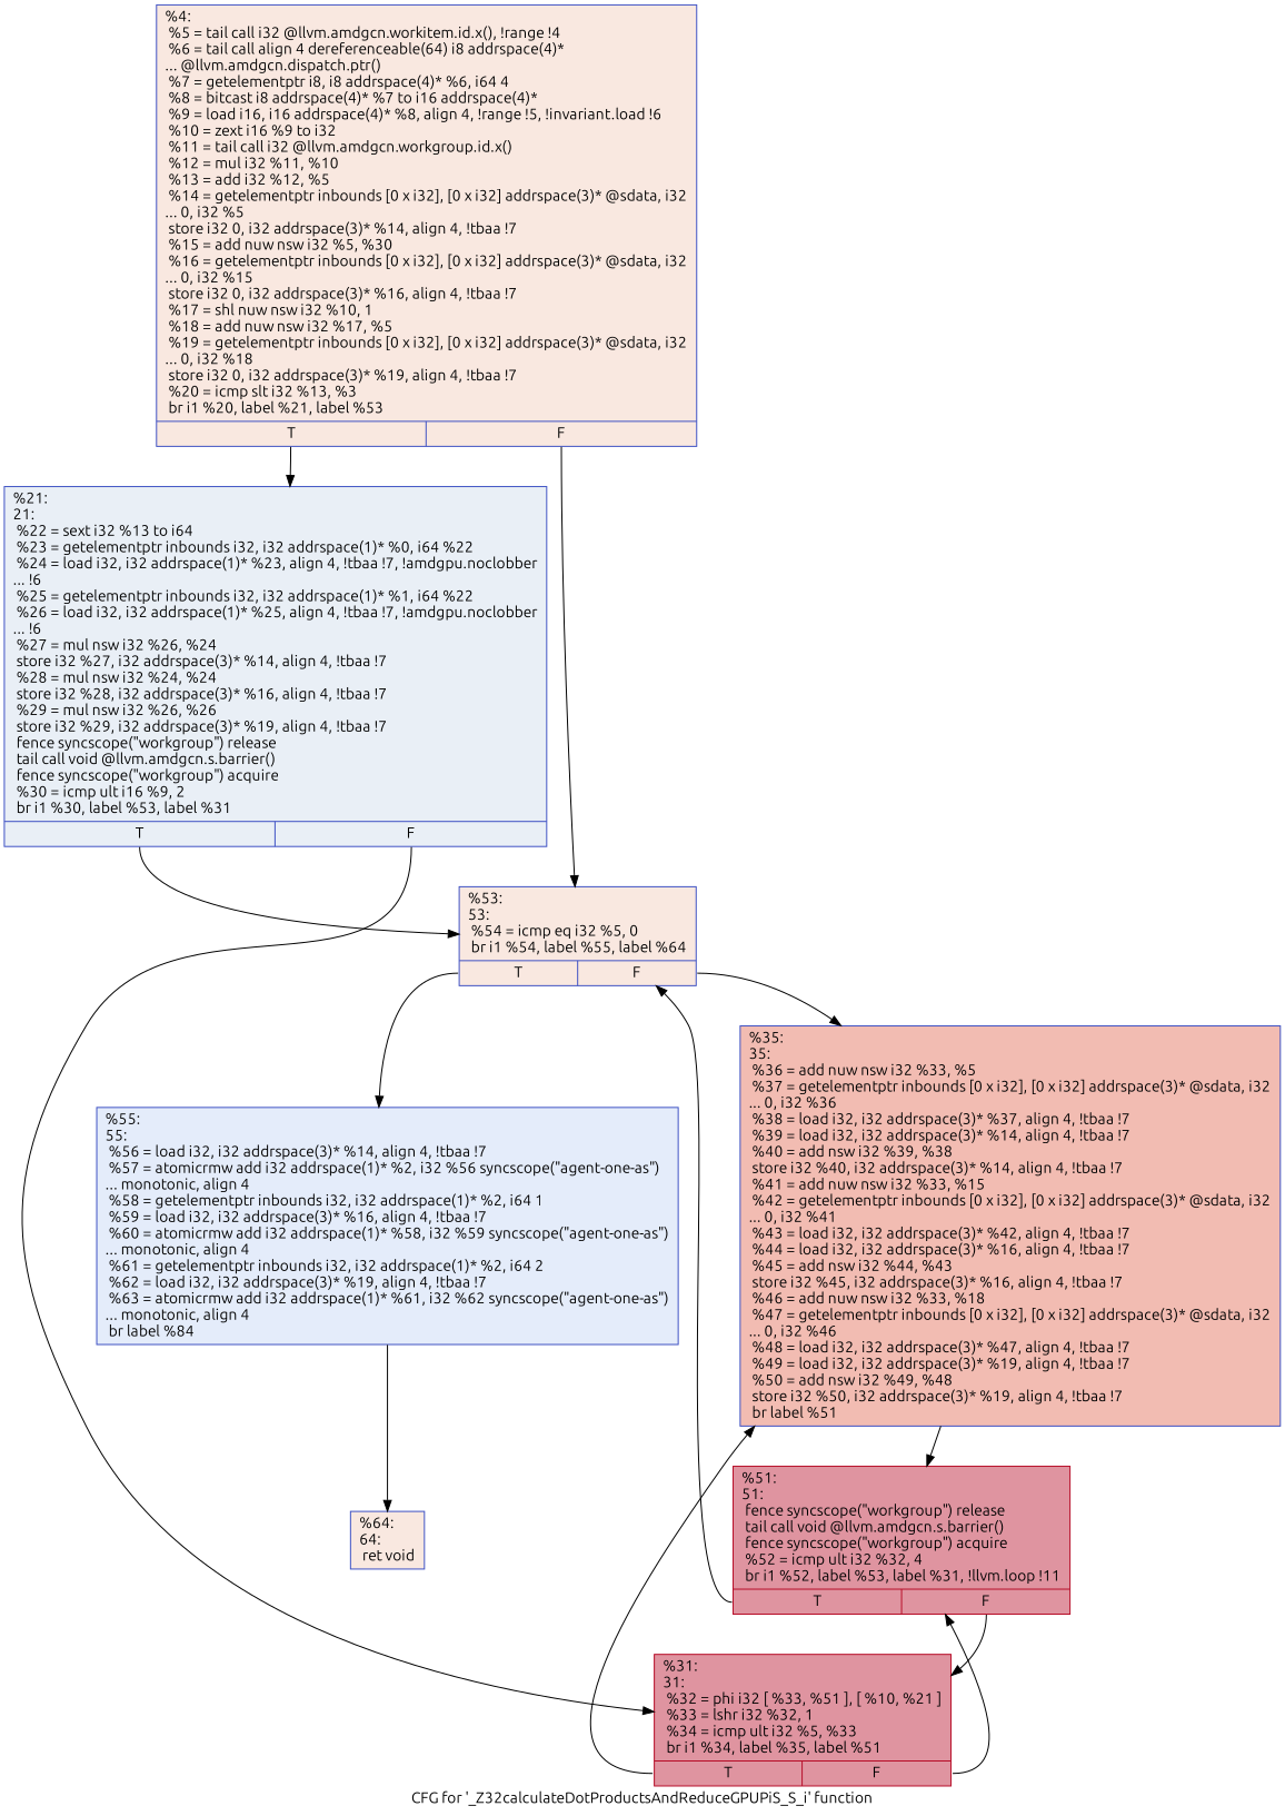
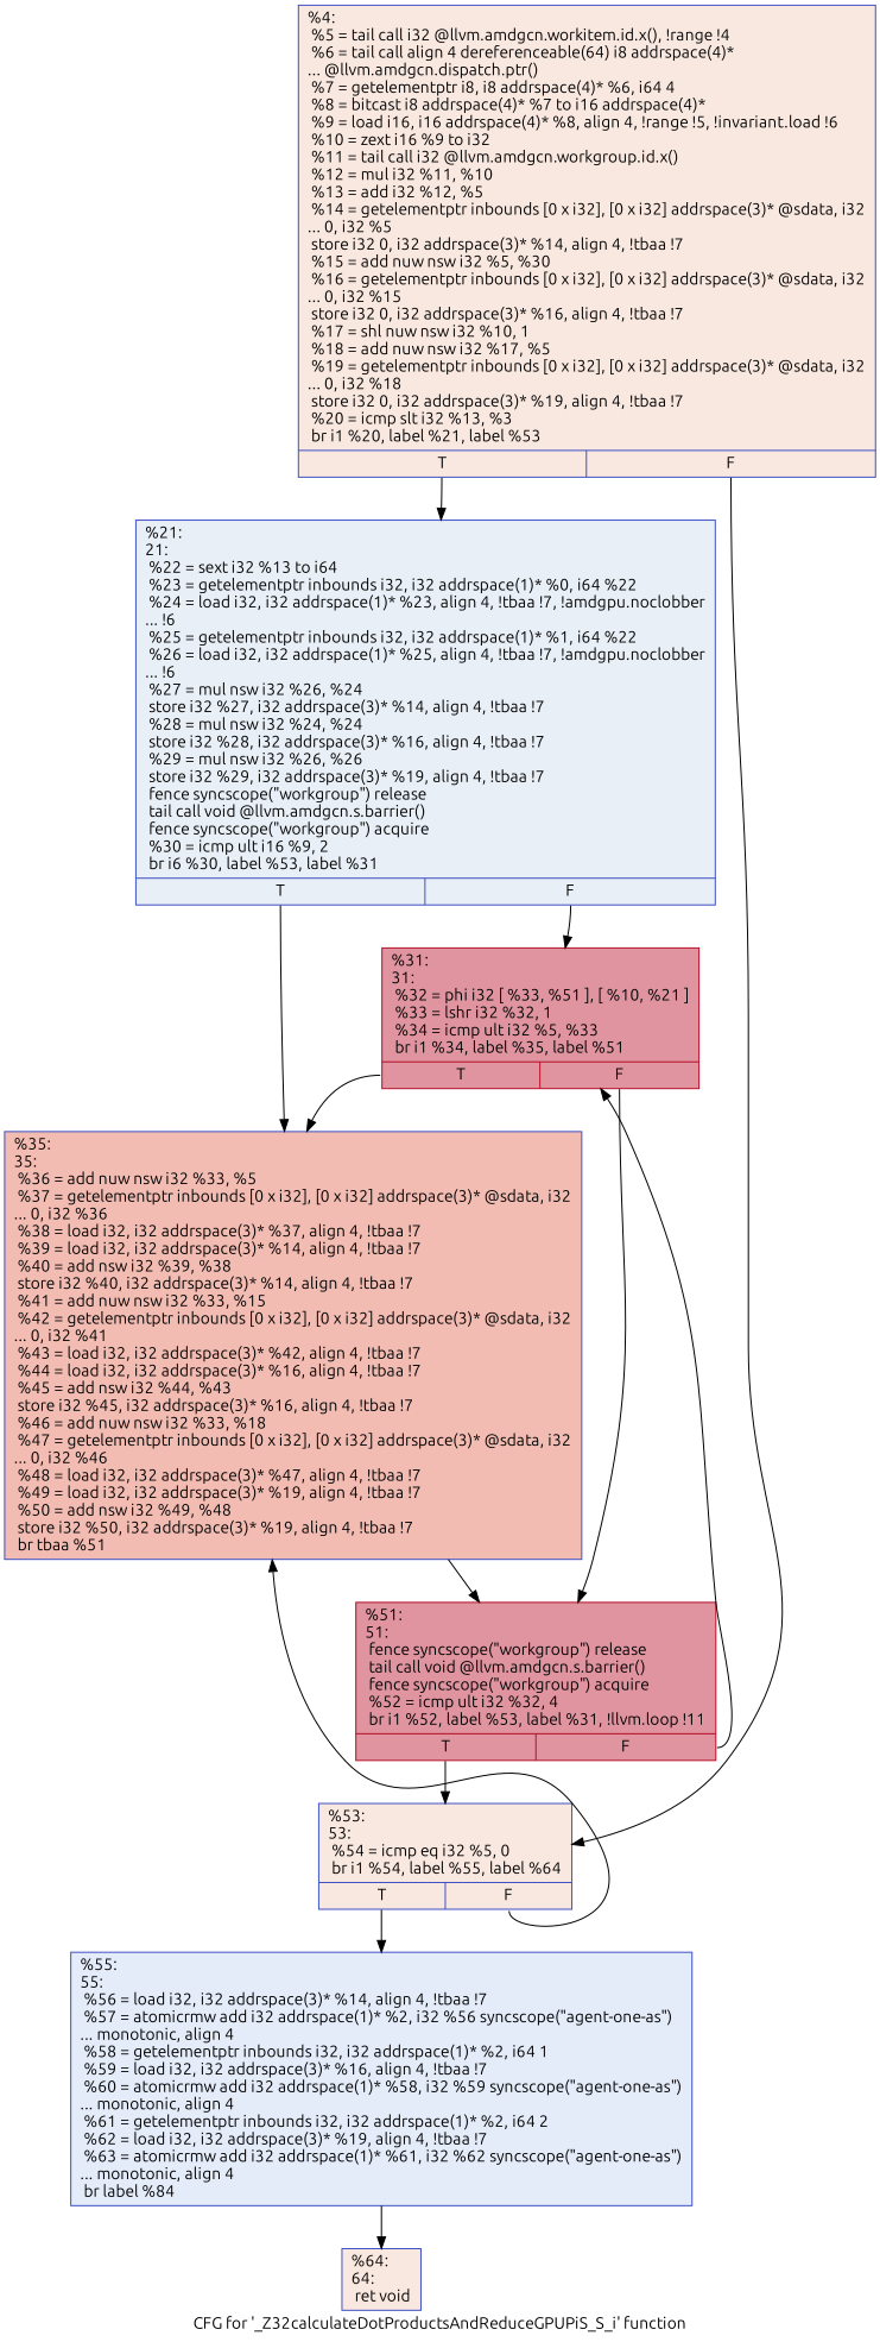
  digraph {
    fontname=Ubuntu
    label="CFG for '_Z32calculateDotProductsAndReduceGPUPiS_S_i' function"
    node [color="#3d50c3ff" fillcolor="#f1ccb870" fontname=Ubuntu shape=record style=filled]
    edge [fontname=Ubuntu tailport=s0]
    n1 [label="{%4:\l  %5 = tail call i32 @llvm.amdgcn.workitem.id.x(), !range !4\l  %6 = tail call align 4 dereferenceable(64) i8 addrspace(4)*\l... @llvm.amdgcn.dispatch.ptr()\l  %7 = getelementptr i8, i8 addrspace(4)* %6, i64 4\l  %8 = bitcast i8 addrspace(4)* %7 to i16 addrspace(4)*\l  %9 = load i16, i16 addrspace(4)* %8, align 4, !range !5, !invariant.load !6\l  %10 = zext i16 %9 to i32\l  %11 = tail call i32 @llvm.amdgcn.workgroup.id.x()\l  %12 = mul i32 %11, %10\l  %13 = add i32 %12, %5\l  %14 = getelementptr inbounds [0 x i32], [0 x i32] addrspace(3)* @sdata, i32\l... 0, i32 %5\l  store i32 0, i32 addrspace(3)* %14, align 4, !tbaa !7\l  %15 = add nuw nsw i32 %5, %30\l  %16 = getelementptr inbounds [0 x i32], [0 x i32] addrspace(3)* @sdata, i32\l... 0, i32 %15\l  store i32 0, i32 addrspace(3)* %16, align 4, !tbaa !7\l  %17 = shl nuw nsw i32 %10, 1\l  %18 = add nuw nsw i32 %17, %5\l  %19 = getelementptr inbounds [0 x i32], [0 x i32] addrspace(3)* @sdata, i32\l... 0, i32 %18\l  store i32 0, i32 addrspace(3)* %19, align 4, !tbaa !7\l  %20 = icmp slt i32 %13, %3\l  br i1 %20, label %21, label %53\l|{<s0>T|<s1>F}}"]
-   n2 [fillcolor="#cedaeb70" label="{%21:\l21:                                               \l  %22 = sext i32 %13 to i64\l  %23 = getelementptr inbounds i32, i32 addrspace(1)* %0, i64 %22\l  %24 = load i32, i32 addrspace(1)* %23, align 4, !tbaa !7, !amdgpu.noclobber\l... !6\l  %25 = getelementptr inbounds i32, i32 addrspace(1)* %1, i64 %22\l  %26 = load i32, i32 addrspace(1)* %25, align 4, !tbaa !7, !amdgpu.noclobber\l... !6\l  %27 = mul nsw i32 %26, %24\l  store i32 %27, i32 addrspace(3)* %14, align 4, !tbaa !7\l  %28 = mul nsw i32 %24, %24\l  store i32 %28, i32 addrspace(3)* %16, align 4, !tbaa !7\l  %29 = mul nsw i32 %26, %26\l  store i32 %29, i32 addrspace(3)* %19, align 4, !tbaa !7\l  fence syncscope(\"workgroup\") release\l  tail call void @llvm.amdgcn.s.barrier()\l  fence syncscope(\"workgroup\") acquire\l  %30 = icmp ult i16 %9, 2\l  br i1 %30, label %53, label %31\l|{<s0>T|<s1>F}}"]
+   n2 [fillcolor="#cedaeb70" label="{%21:\l21:                                               \l  %22 = sext i32 %13 to i64\l  %23 = getelementptr inbounds i32, i32 addrspace(1)* %0, i64 %22\l  %24 = load i32, i32 addrspace(1)* %23, align 4, !tbaa !7, !amdgpu.noclobber\l... !6\l  %25 = getelementptr inbounds i32, i32 addrspace(1)* %1, i64 %22\l  %26 = load i32, i32 addrspace(1)* %25, align 4, !tbaa !7, !amdgpu.noclobber\l... !6\l  %27 = mul nsw i32 %26, %24\l  store i32 %27, i32 addrspace(3)* %14, align 4, !tbaa !7\l  %28 = mul nsw i32 %24, %24\l  store i32 %28, i32 addrspace(3)* %16, align 4, !tbaa !7\l  %29 = mul nsw i32 %26, %26\l  store i32 %29, i32 addrspace(3)* %19, align 4, !tbaa !7\l  fence syncscope(\"workgroup\") release\l  tail call void @llvm.amdgcn.s.barrier()\l  fence syncscope(\"workgroup\") acquire\l  %30 = icmp ult i16 %9, 2\l  br i6 %30, label %53, label %31\l|{<s0>T|<s1>F}}"]
    n3 [label="{%53:\l53:                                               \l  %54 = icmp eq i32 %5, 0\l  br i1 %54, label %55, label %64\l|{<s0>T|<s1>F}}"]
    n4 [color="#b70d28ff" fillcolor="#b70d2870" label="{%31:\l31:                                               \l  %32 = phi i32 [ %33, %51 ], [ %10, %21 ]\l  %33 = lshr i32 %32, 1\l  %34 = icmp ult i32 %5, %33\l  br i1 %34, label %35, label %51\l|{<s0>T|<s1>F}}"]
    n5 [fillcolor="#c1d4f470" label="{%55:\l55:                                               \l  %56 = load i32, i32 addrspace(3)* %14, align 4, !tbaa !7\l  %57 = atomicrmw add i32 addrspace(1)* %2, i32 %56 syncscope(\"agent-one-as\")\l... monotonic, align 4\l  %58 = getelementptr inbounds i32, i32 addrspace(1)* %2, i64 1\l  %59 = load i32, i32 addrspace(3)* %16, align 4, !tbaa !7\l  %60 = atomicrmw add i32 addrspace(1)* %58, i32 %59 syncscope(\"agent-one-as\")\l... monotonic, align 4\l  %61 = getelementptr inbounds i32, i32 addrspace(1)* %2, i64 2\l  %62 = load i32, i32 addrspace(3)* %19, align 4, !tbaa !7\l  %63 = atomicrmw add i32 addrspace(1)* %61, i32 %62 syncscope(\"agent-one-as\")\l... monotonic, align 4\l  br label %84\l}"]
-   n6 [fillcolor="#e1675170" label="{%35:\l35:                                               \l  %36 = add nuw nsw i32 %33, %5\l  %37 = getelementptr inbounds [0 x i32], [0 x i32] addrspace(3)* @sdata, i32\l... 0, i32 %36\l  %38 = load i32, i32 addrspace(3)* %37, align 4, !tbaa !7\l  %39 = load i32, i32 addrspace(3)* %14, align 4, !tbaa !7\l  %40 = add nsw i32 %39, %38\l  store i32 %40, i32 addrspace(3)* %14, align 4, !tbaa !7\l  %41 = add nuw nsw i32 %33, %15\l  %42 = getelementptr inbounds [0 x i32], [0 x i32] addrspace(3)* @sdata, i32\l... 0, i32 %41\l  %43 = load i32, i32 addrspace(3)* %42, align 4, !tbaa !7\l  %44 = load i32, i32 addrspace(3)* %16, align 4, !tbaa !7\l  %45 = add nsw i32 %44, %43\l  store i32 %45, i32 addrspace(3)* %16, align 4, !tbaa !7\l  %46 = add nuw nsw i32 %33, %18\l  %47 = getelementptr inbounds [0 x i32], [0 x i32] addrspace(3)* @sdata, i32\l... 0, i32 %46\l  %48 = load i32, i32 addrspace(3)* %47, align 4, !tbaa !7\l  %49 = load i32, i32 addrspace(3)* %19, align 4, !tbaa !7\l  %50 = add nsw i32 %49, %48\l  store i32 %50, i32 addrspace(3)* %19, align 4, !tbaa !7\l  br label %51\l}"]
+   n6 [fillcolor="#e1675170" label="{%35:\l35:                                               \l  %36 = add nuw nsw i32 %33, %5\l  %37 = getelementptr inbounds [0 x i32], [0 x i32] addrspace(3)* @sdata, i32\l... 0, i32 %36\l  %38 = load i32, i32 addrspace(3)* %37, align 4, !tbaa !7\l  %39 = load i32, i32 addrspace(3)* %14, align 4, !tbaa !7\l  %40 = add nsw i32 %39, %38\l  store i32 %40, i32 addrspace(3)* %14, align 4, !tbaa !7\l  %41 = add nuw nsw i32 %33, %15\l  %42 = getelementptr inbounds [0 x i32], [0 x i32] addrspace(3)* @sdata, i32\l... 0, i32 %41\l  %43 = load i32, i32 addrspace(3)* %42, align 4, !tbaa !7\l  %44 = load i32, i32 addrspace(3)* %16, align 4, !tbaa !7\l  %45 = add nsw i32 %44, %43\l  store i32 %45, i32 addrspace(3)* %16, align 4, !tbaa !7\l  %46 = add nuw nsw i32 %33, %18\l  %47 = getelementptr inbounds [0 x i32], [0 x i32] addrspace(3)* @sdata, i32\l... 0, i32 %46\l  %48 = load i32, i32 addrspace(3)* %47, align 4, !tbaa !7\l  %49 = load i32, i32 addrspace(3)* %19, align 4, !tbaa !7\l  %50 = add nsw i32 %49, %48\l  store i32 %50, i32 addrspace(3)* %19, align 4, !tbaa !7\l  br tbaa %51\l}"]
    n7 [color="#b70d28ff" fillcolor="#b70d2870" label="{%51:\l51:                                               \l  fence syncscope(\"workgroup\") release\l  tail call void @llvm.amdgcn.s.barrier()\l  fence syncscope(\"workgroup\") acquire\l  %52 = icmp ult i32 %32, 4\l  br i1 %52, label %53, label %31, !llvm.loop !11\l|{<s0>T|<s1>F}}"]
    n8 [label="{%64:\l64:                                               \l  ret void\l}"]
    n1 -> n2
    n1 -> n3 [tailport=s1]
-   n2 -> n3
+   n2 -> n6
    n2 -> n4 [tailport=s1]
    n3 -> n5
    n3 -> n6 [tailport=s1]
    n4 -> n6
    n4 -> n7 [tailport=s1]
    n5 -> n8
    n6 -> n7
    n7 -> n3
    n7 -> n4 [tailport=s1]
  }
